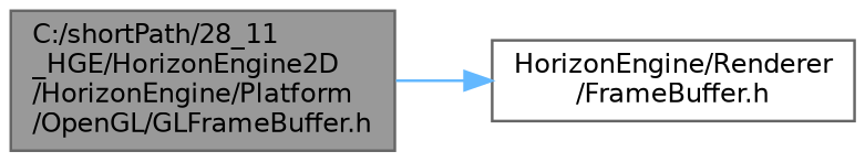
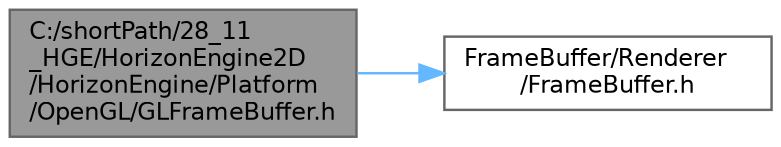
  digraph {
    rankdir=LR
    node [fontname=Helvetica fontsize=10 shape=box style=filled]
    n1 [color=gray40 fillcolor=grey60 fontcolor=black height=0.2 label="C:/shortPath/28_11\l_HGE/HorizonEngine2D\l/HorizonEngine/Platform\l/OpenGL/GLFrameBuffer.h" width=0.4]
-   n2 [color=grey40 fillcolor=white height=0.2 label="HorizonEngine/Renderer\l/FrameBuffer.h" width=0.4]
+   n2 [color=grey40 fillcolor=white height=0.2 label="FrameBuffer/Renderer\l/FrameBuffer.h" width=0.4]
    n1 -> n2 [color=steelblue1 fontname=Helvetica fontsize=10 labelfontname=Helvetica labelfontsize=10 style=solid]
  }
